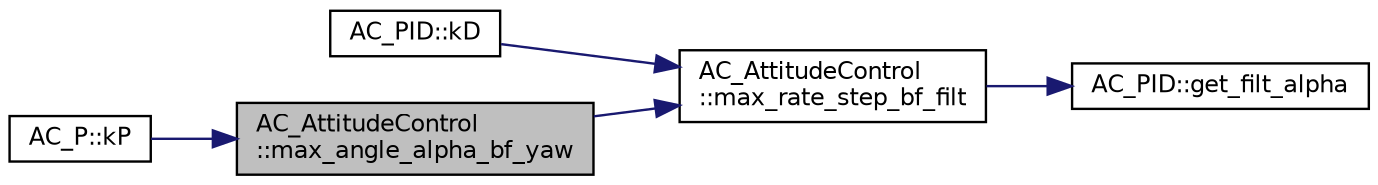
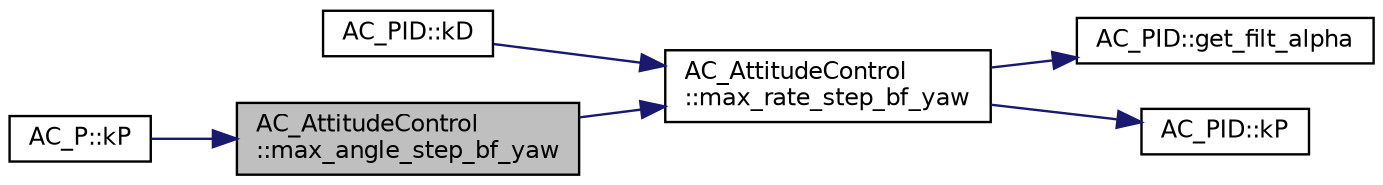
  digraph {
    rankdir=LR
    node [color=black fillcolor=white fontname=Helvetica fontsize=10 shape=record style=filled]
    edge [color=midnightblue fontname=Helvetica fontsize=10 labelfontname=Helvetica labelfontsize=10 style=solid]
-   n1 [fillcolor=grey75 fontcolor=black height=0.2 label="AC_AttitudeControl\l::max_angle_alpha_bf_yaw" width=0.4]
-   n2 [height=0.2 label="AC_AttitudeControl\l::max_rate_step_bf_filt" width=0.4]
+   n1 [fillcolor=grey75 fontcolor=black height=0.2 label="AC_AttitudeControl\l::max_angle_step_bf_yaw" width=0.4]
+   n2 [height=0.2 label="AC_AttitudeControl\l::max_rate_step_bf_yaw" width=0.4]
    n3 [height=0.2 label="AC_PID::get_filt_alpha" width=0.4]
+   n4 [height=0.2 label="AC_PID::kP" width=0.4]
    n5 [height=0.2 label="AC_P::kP" width=0.4]
    n6 [height=0.2 label="AC_PID::kD" width=0.4]
    n1 -> n2
    n2 -> n3
+   n2 -> n4
    n5 -> n1
    n6 -> n2
  }
